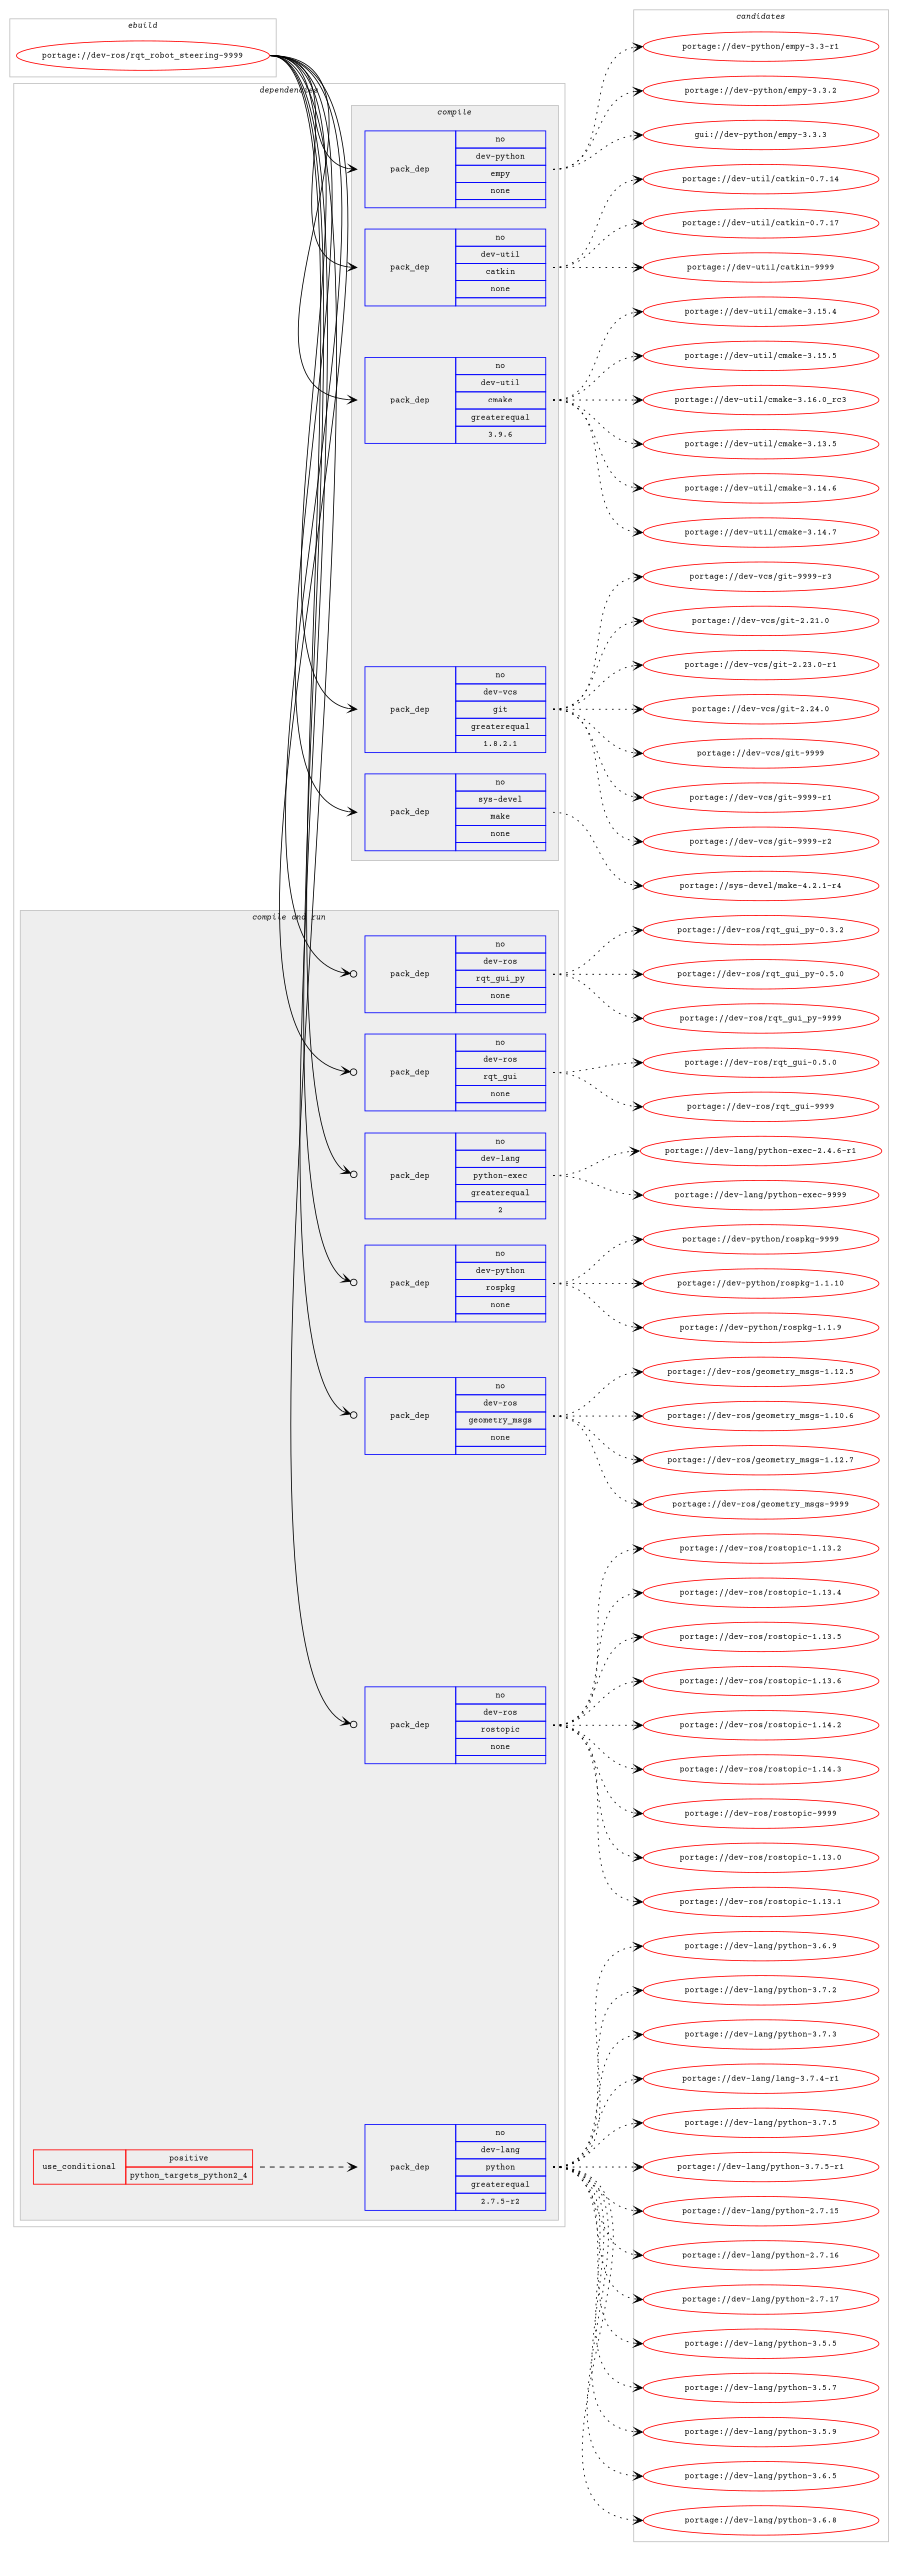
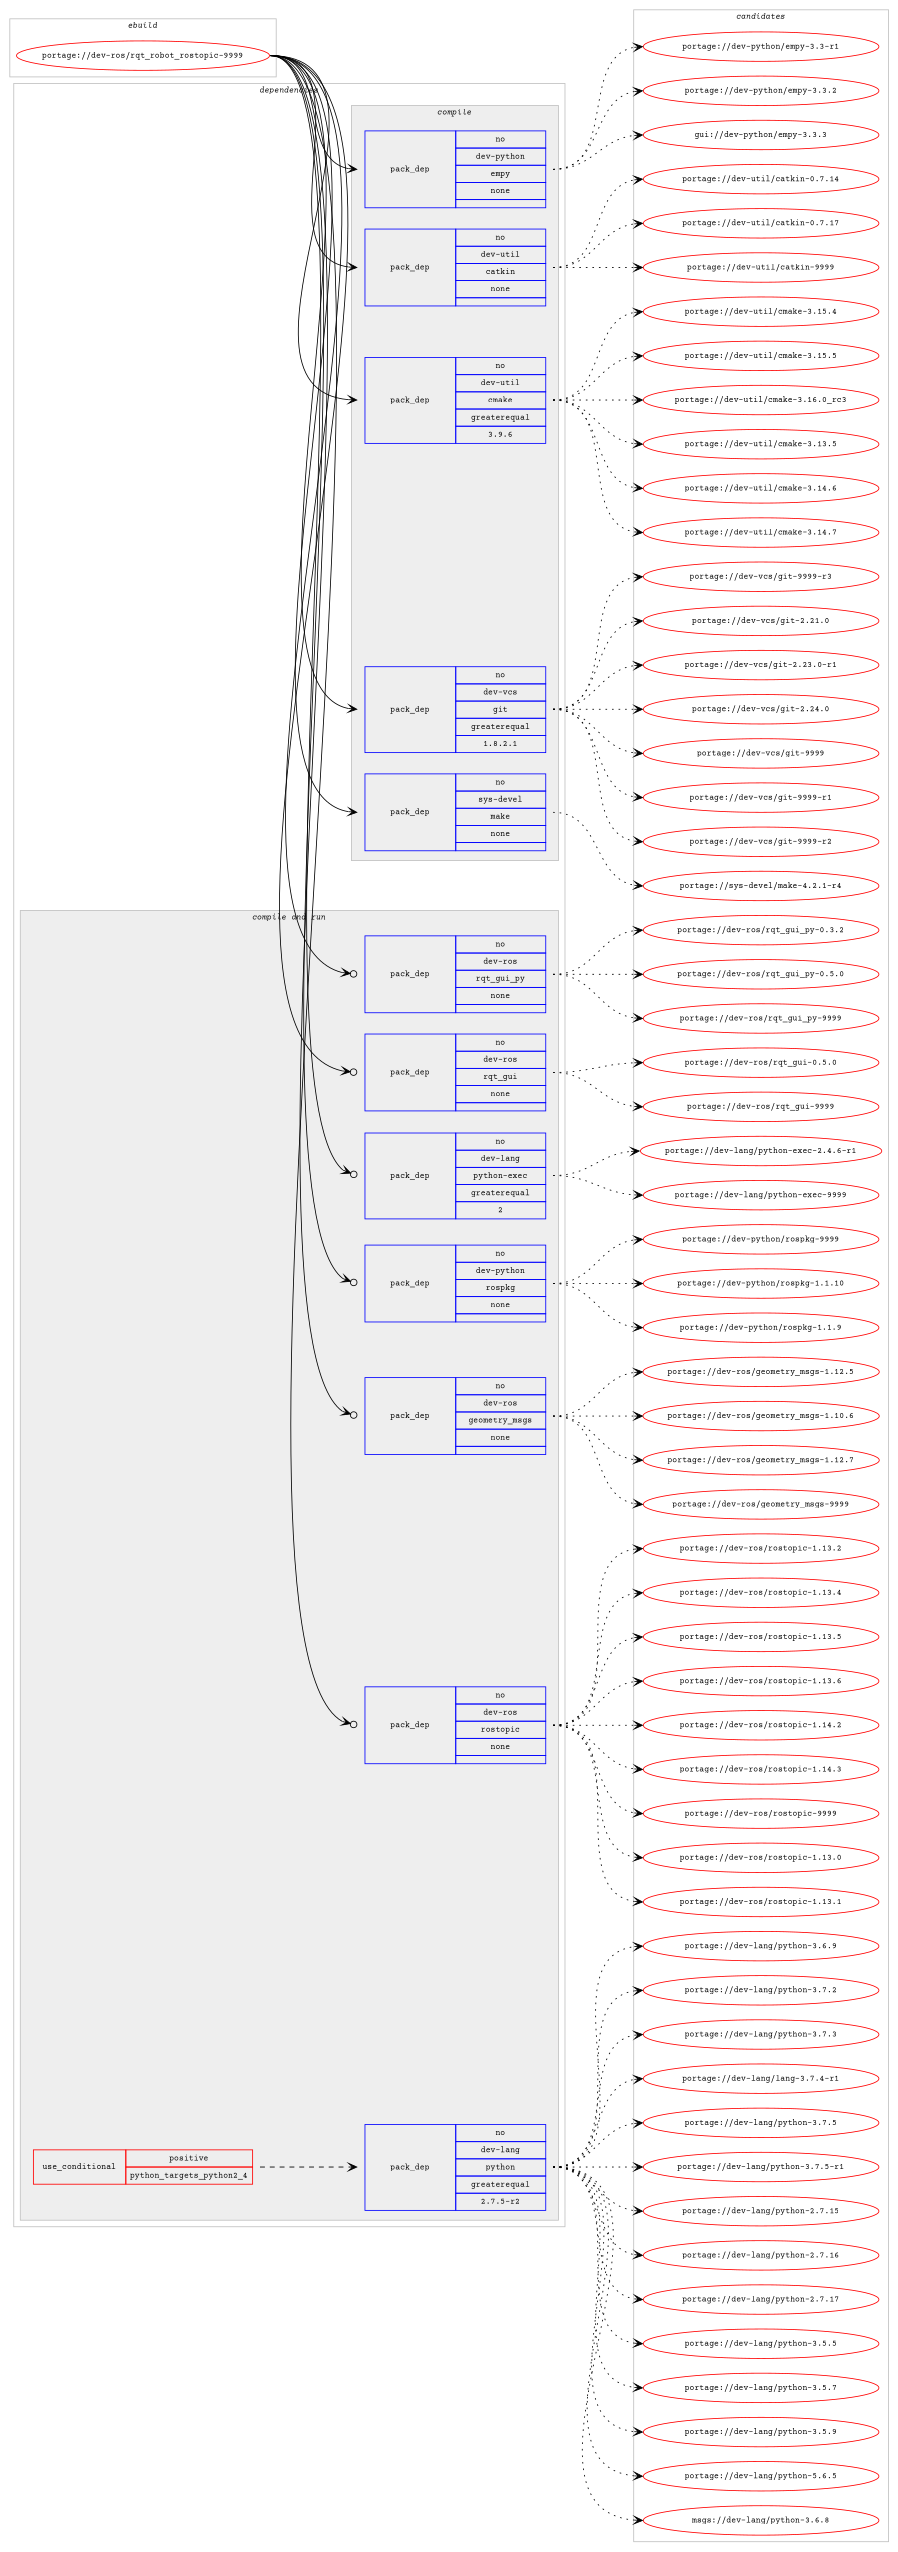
  digraph {
    compound=true
    concentrate=true
    fontname="Courier Prime"
    fontsize=10
    newrank=true
    rankdir=LR
    ranksep=1.5
    node [color=red fontname="Courier Prime" fontsize=10]
    edge [arrowhead=vee fontname="Courier Prime" headport=w style=dotted tailport=e weight=100]
-   n1 [label="portage://dev-ros/rqt_robot_steering-9999" width=4]
+   n1 [label="portage://dev-ros/rqt_robot_rostopic-9999" width=4]
    n2 [color=blue label=<<TABLE BORDER="0" CELLBORDER="1" CELLSPACING="0" CELLPADDING="4" WIDTH="220"><TR><TD ROWSPAN="6" CELLPADDING="30">pack_dep</TD></TR><TR><TD WIDTH="110">no</TD></TR><TR><TD>dev-python</TD></TR><TR><TD>empy</TD></TR><TR><TD>none</TD></TR><TR><TD></TD></TR></TABLE>> shape=none]
    n3 [color=blue label=<<TABLE BORDER="0" CELLBORDER="1" CELLSPACING="0" CELLPADDING="4" WIDTH="220"><TR><TD ROWSPAN="6" CELLPADDING="30">pack_dep</TD></TR><TR><TD WIDTH="110">no</TD></TR><TR><TD>dev-util</TD></TR><TR><TD>catkin</TD></TR><TR><TD>none</TD></TR><TR><TD></TD></TR></TABLE>> shape=none]
    n4 [color=blue label=<<TABLE BORDER="0" CELLBORDER="1" CELLSPACING="0" CELLPADDING="4" WIDTH="220"><TR><TD ROWSPAN="6" CELLPADDING="30">pack_dep</TD></TR><TR><TD WIDTH="110">no</TD></TR><TR><TD>dev-util</TD></TR><TR><TD>cmake</TD></TR><TR><TD>greaterequal</TD></TR><TR><TD>3.9.6</TD></TR></TABLE>> shape=none]
    n5 [color=blue label=<<TABLE BORDER="0" CELLBORDER="1" CELLSPACING="0" CELLPADDING="4" WIDTH="220"><TR><TD ROWSPAN="6" CELLPADDING="30">pack_dep</TD></TR><TR><TD WIDTH="110">no</TD></TR><TR><TD>dev-vcs</TD></TR><TR><TD>git</TD></TR><TR><TD>greaterequal</TD></TR><TR><TD>1.8.2.1</TD></TR></TABLE>> shape=none]
    n6 [color=blue label=<<TABLE BORDER="0" CELLBORDER="1" CELLSPACING="0" CELLPADDING="4" WIDTH="220"><TR><TD ROWSPAN="6" CELLPADDING="30">pack_dep</TD></TR><TR><TD WIDTH="110">no</TD></TR><TR><TD>sys-devel</TD></TR><TR><TD>make</TD></TR><TR><TD>none</TD></TR><TR><TD></TD></TR></TABLE>> shape=none]
    n7 [color=blue label=<<TABLE BORDER="0" CELLBORDER="1" CELLSPACING="0" CELLPADDING="4" WIDTH="220"><TR><TD ROWSPAN="6" CELLPADDING="30">pack_dep</TD></TR><TR><TD WIDTH="110">no</TD></TR><TR><TD>dev-ros</TD></TR><TR><TD>rqt_gui</TD></TR><TR><TD>none</TD></TR><TR><TD></TD></TR></TABLE>> shape=none]
    n8 [color=blue label=<<TABLE BORDER="0" CELLBORDER="1" CELLSPACING="0" CELLPADDING="4" WIDTH="220"><TR><TD ROWSPAN="6" CELLPADDING="30">pack_dep</TD></TR><TR><TD WIDTH="110">no</TD></TR><TR><TD>dev-lang</TD></TR><TR><TD>python</TD></TR><TR><TD>greaterequal</TD></TR><TR><TD>2.7.5-r2</TD></TR></TABLE>> shape=none]
    n9 [label=<<TABLE BORDER="0" CELLBORDER="1" CELLSPACING="0" CELLPADDING="4"><TR><TD ROWSPAN="3" CELLPADDING="10">use_conditional</TD></TR><TR><TD>positive</TD></TR><TR><TD>python_targets_python2_4</TD></TR></TABLE>> shape=none]
    n10 [color=blue label=<<TABLE BORDER="0" CELLBORDER="1" CELLSPACING="0" CELLPADDING="4" WIDTH="220"><TR><TD ROWSPAN="6" CELLPADDING="30">pack_dep</TD></TR><TR><TD WIDTH="110">no</TD></TR><TR><TD>dev-lang</TD></TR><TR><TD>python-exec</TD></TR><TR><TD>greaterequal</TD></TR><TR><TD>2</TD></TR></TABLE>> shape=none]
    n11 [color=blue label=<<TABLE BORDER="0" CELLBORDER="1" CELLSPACING="0" CELLPADDING="4" WIDTH="220"><TR><TD ROWSPAN="6" CELLPADDING="30">pack_dep</TD></TR><TR><TD WIDTH="110">no</TD></TR><TR><TD>dev-python</TD></TR><TR><TD>rospkg</TD></TR><TR><TD>none</TD></TR><TR><TD></TD></TR></TABLE>> shape=none]
    n12 [color=blue label=<<TABLE BORDER="0" CELLBORDER="1" CELLSPACING="0" CELLPADDING="4" WIDTH="220"><TR><TD ROWSPAN="6" CELLPADDING="30">pack_dep</TD></TR><TR><TD WIDTH="110">no</TD></TR><TR><TD>dev-ros</TD></TR><TR><TD>geometry_msgs</TD></TR><TR><TD>none</TD></TR><TR><TD></TD></TR></TABLE>> shape=none]
    n13 [color=blue label=<<TABLE BORDER="0" CELLBORDER="1" CELLSPACING="0" CELLPADDING="4" WIDTH="220"><TR><TD ROWSPAN="6" CELLPADDING="30">pack_dep</TD></TR><TR><TD WIDTH="110">no</TD></TR><TR><TD>dev-ros</TD></TR><TR><TD>rostopic</TD></TR><TR><TD>none</TD></TR><TR><TD></TD></TR></TABLE>> shape=none]
    n14 [color=blue label=<<TABLE BORDER="0" CELLBORDER="1" CELLSPACING="0" CELLPADDING="4" WIDTH="220"><TR><TD ROWSPAN="6" CELLPADDING="30">pack_dep</TD></TR><TR><TD WIDTH="110">no</TD></TR><TR><TD>dev-ros</TD></TR><TR><TD>rqt_gui_py</TD></TR><TR><TD>none</TD></TR><TR><TD></TD></TR></TABLE>> shape=none]
    n15 [label="portage://dev-python/empy-3.3-r1" width=4]
    n16 [label="portage://dev-python/empy-3.3.2" width=4]
    n17 [label="gui://dev-python/empy-3.3.3" width=4]
    n18 [label="portage://dev-util/catkin-0.7.14" width=4]
    n19 [label="portage://dev-util/catkin-0.7.17" width=4]
    n20 [label="portage://dev-util/catkin-9999" width=4]
    n21 [label="portage://dev-util/cmake-3.13.5" width=4]
    n22 [label="portage://dev-util/cmake-3.14.6" width=4]
    n23 [label="portage://dev-util/cmake-3.14.7" width=4]
    n24 [label="portage://dev-util/cmake-3.15.4" width=4]
    n25 [label="portage://dev-util/cmake-3.15.5" width=4]
    n26 [label="portage://dev-util/cmake-3.16.0_rc3" width=4]
    n27 [label="portage://dev-vcs/git-2.21.0" width=4]
    n28 [label="portage://dev-vcs/git-2.23.0-r1" width=4]
    n29 [label="portage://dev-vcs/git-2.24.0" width=4]
    n30 [label="portage://dev-vcs/git-9999" width=4]
    n31 [label="portage://dev-vcs/git-9999-r1" width=4]
    n32 [label="portage://dev-vcs/git-9999-r2" width=4]
    n33 [label="portage://dev-vcs/git-9999-r3" width=4]
    n34 [label="portage://sys-devel/make-4.2.1-r4" width=4]
    n35 [label="portage://dev-lang/python-2.7.15" width=4]
    n36 [label="portage://dev-lang/python-2.7.16" width=4]
    n37 [label="portage://dev-lang/python-2.7.17" width=4]
    n38 [label="portage://dev-lang/python-3.5.5" width=4]
    n39 [label="portage://dev-lang/python-3.5.7" width=4]
    n40 [label="portage://dev-lang/python-3.5.9" width=4]
-   n41 [label="portage://dev-lang/python-3.6.5" width=4]
-   n42 [label="portage://dev-lang/python-3.6.8" width=4]
+   n41 [label="portage://dev-lang/python-5.6.5" width=4]
+   n42 [label="msgs://dev-lang/python-3.6.8" width=4]
    n43 [label="portage://dev-lang/python-3.6.9" width=4]
    n44 [label="portage://dev-lang/python-3.7.2" width=4]
    n45 [label="portage://dev-lang/python-3.7.3" width=4]
    n46 [label="portage://dev-lang/lang-3.7.4-r1" width=4]
    n47 [label="portage://dev-lang/python-3.7.5" width=4]
    n48 [label="portage://dev-lang/python-3.7.5-r1" width=4]
    n49 [label="portage://dev-lang/python-exec-2.4.6-r1" width=4]
    n50 [label="portage://dev-lang/python-exec-9999" width=4]
    n51 [label="portage://dev-python/rospkg-1.1.10" width=4]
    n52 [label="portage://dev-python/rospkg-1.1.9" width=4]
    n53 [label="portage://dev-python/rospkg-9999" width=4]
    n54 [label="portage://dev-ros/geometry_msgs-1.12.5" width=4]
    n55 [label="portage://dev-ros/geometry_msgs-1.10.6" width=4]
    n56 [label="portage://dev-ros/geometry_msgs-1.12.7" width=4]
    n57 [label="portage://dev-ros/geometry_msgs-9999" width=4]
    n58 [label="portage://dev-ros/rostopic-1.13.0" width=4]
    n59 [label="portage://dev-ros/rostopic-1.13.1" width=4]
    n60 [label="portage://dev-ros/rostopic-1.13.2" width=4]
    n61 [label="portage://dev-ros/rostopic-1.13.4" width=4]
    n62 [label="portage://dev-ros/rostopic-1.13.5" width=4]
    n63 [label="portage://dev-ros/rostopic-1.13.6" width=4]
    n64 [label="portage://dev-ros/rostopic-1.14.2" width=4]
    n65 [label="portage://dev-ros/rostopic-1.14.3" width=4]
    n66 [label="portage://dev-ros/rostopic-9999" width=4]
    n67 [label="portage://dev-ros/rqt_gui-0.5.0" width=4]
    n68 [label="portage://dev-ros/rqt_gui-9999" width=4]
    n69 [label="portage://dev-ros/rqt_gui_py-0.3.2" width=4]
    n70 [label="portage://dev-ros/rqt_gui_py-0.5.0" width=4]
    n71 [label="portage://dev-ros/rqt_gui_py-9999" width=4]
    subgraph cluster_1 {
      color=gray
      label=<<i>ebuild</i>>
      rank=same
      n1
    }
    subgraph cluster_2 {
      color=gray
      label=<<i>dependencies</i>>
      subgraph cluster_3 {
        color=gray
        fillcolor="#eeeeee"
        label=<<i>compile</i>>
        style=filled
        subgraph sub_4 {
          color=gray
          fillcolor="#eeeeee"
          label=<<i>compile</i>>
          style=filled
          n2
        }
        subgraph sub_5 {
          color=gray
          fillcolor="#eeeeee"
          label=<<i>compile</i>>
          style=filled
          n3
        }
        subgraph sub_6 {
          color=gray
          fillcolor="#eeeeee"
          label=<<i>compile</i>>
          style=filled
          n4
        }
        subgraph sub_7 {
          color=gray
          fillcolor="#eeeeee"
          label=<<i>compile</i>>
          style=filled
          n5
        }
        subgraph sub_8 {
          color=gray
          fillcolor="#eeeeee"
          label=<<i>compile</i>>
          style=filled
          n6
        }
      }
      subgraph cluster_9 {
        color=gray
        fillcolor="#eeeeee"
        label=<<i>compile and run</i>>
        style=filled
        subgraph sub_10 {
          color=gray
          fillcolor="#eeeeee"
          label=<<i>compile and run</i>>
          style=filled
          n7
        }
        subgraph sub_11 {
          color=gray
          fillcolor="#eeeeee"
          label=<<i>compile and run</i>>
          style=filled
          n9
          subgraph sub_12 {
            color=gray
            fillcolor="#eeeeee"
            label=<<i>compile and run</i>>
            style=filled
            n8
          }
        }
        subgraph sub_13 {
          color=gray
          fillcolor="#eeeeee"
          label=<<i>compile and run</i>>
          style=filled
          n10
        }
        subgraph sub_14 {
          color=gray
          fillcolor="#eeeeee"
          label=<<i>compile and run</i>>
          style=filled
          n11
        }
        subgraph sub_15 {
          color=gray
          fillcolor="#eeeeee"
          label=<<i>compile and run</i>>
          style=filled
          n12
        }
        subgraph sub_16 {
          color=gray
          fillcolor="#eeeeee"
          label=<<i>compile and run</i>>
          style=filled
          n13
        }
        subgraph sub_17 {
          color=gray
          fillcolor="#eeeeee"
          label=<<i>compile and run</i>>
          style=filled
          n14
        }
      }
      subgraph cluster_18 {
        color=gray
        fillcolor="#eeeeee"
        label=<<i>run</i>>
        style=filled
      }
    }
    subgraph cluster_19 {
      color=gray
      label=<<i>candidates</i>>
      rank=same
      subgraph sub_20 {
        color=black
        label=<<i>candidates</i>>
        nodesep=1
        rank=same
        n15
        n16
        n17
      }
      subgraph sub_21 {
        color=black
        label=<<i>candidates</i>>
        nodesep=1
        rank=same
        n18
        n19
        n20
      }
      subgraph sub_22 {
        color=black
        label=<<i>candidates</i>>
        nodesep=1
        rank=same
        n21
        n22
        n23
        n24
        n25
        n26
      }
      subgraph sub_23 {
        color=black
        label=<<i>candidates</i>>
        nodesep=1
        rank=same
        n27
        n28
        n29
        n30
        n31
        n32
        n33
      }
      subgraph sub_24 {
        color=black
        label=<<i>candidates</i>>
        nodesep=1
        rank=same
        n34
      }
      subgraph sub_25 {
        color=black
        label=<<i>candidates</i>>
        nodesep=1
        rank=same
        n35
        n36
        n37
        n38
        n39
        n40
        n41
        n42
        n43
        n44
        n45
        n46
        n47
        n48
      }
      subgraph sub_26 {
        color=black
        label=<<i>candidates</i>>
        nodesep=1
        rank=same
        n49
        n50
      }
      subgraph sub_27 {
        color=black
        label=<<i>candidates</i>>
        nodesep=1
        rank=same
        n51
        n52
        n53
      }
      subgraph sub_28 {
        color=black
        label=<<i>candidates</i>>
        nodesep=1
        rank=same
        n54
        n55
        n56
        n57
      }
      subgraph sub_29 {
        color=black
        label=<<i>candidates</i>>
        nodesep=1
        rank=same
        n58
        n59
        n60
        n61
        n62
        n63
        n64
        n65
        n66
      }
      subgraph sub_30 {
        color=black
        label=<<i>candidates</i>>
        nodesep=1
        rank=same
        n67
        n68
      }
      subgraph sub_31 {
        color=black
        label=<<i>candidates</i>>
        nodesep=1
        rank=same
        n69
        n70
        n71
      }
    }
    n1 -> n2 [style=solid weight=20]
    n1 -> n3 [style=solid weight=20]
    n1 -> n4 [style=solid weight=20]
    n1 -> n5 [style=solid weight=20]
    n1 -> n6 [style=solid weight=20]
    n1 -> n7 [arrowhead=odotvee style=solid weight=20]
    n1 -> n10 [arrowhead=odotvee style=solid weight=20]
    n1 -> n11 [arrowhead=odotvee style=solid weight=20]
    n1 -> n12 [arrowhead=odotvee style=solid weight=20]
    n1 -> n13 [arrowhead=odotvee style=solid weight=20]
    n1 -> n14 [arrowhead=odotvee style=solid weight=20]
    n2 -> n15
    n2 -> n16
    n2 -> n17
    n3 -> n18
    n3 -> n19
    n3 -> n20
    n4 -> n21
    n4 -> n22
    n4 -> n23
    n4 -> n24
    n4 -> n25
    n4 -> n26
    n5 -> n27
    n5 -> n28
    n5 -> n29
    n5 -> n30
    n5 -> n31
    n5 -> n32
    n5 -> n33
    n6 -> n34
    n7 -> n67
    n7 -> n68
    n8 -> n35
    n8 -> n36
    n8 -> n37
    n8 -> n38
    n8 -> n39
    n8 -> n40
    n8 -> n41
    n8 -> n42
    n8 -> n43
    n8 -> n44
    n8 -> n45
    n8 -> n46
    n8 -> n47
    n8 -> n48
    n9 -> n8 [style=dashed weight=20]
    n10 -> n49
    n10 -> n50
    n11 -> n51
    n11 -> n52
    n11 -> n53
    n12 -> n54
    n12 -> n55
    n12 -> n56
    n12 -> n57
    n13 -> n58
    n13 -> n59
    n13 -> n60
    n13 -> n61
    n13 -> n62
    n13 -> n63
    n13 -> n64
    n13 -> n65
    n13 -> n66
    n14 -> n69
    n14 -> n70
    n14 -> n71
  }
